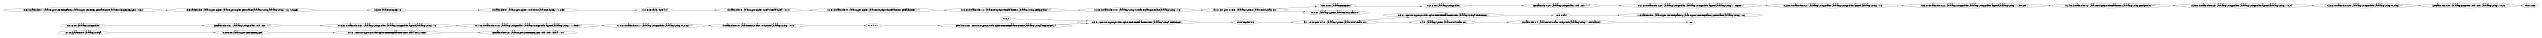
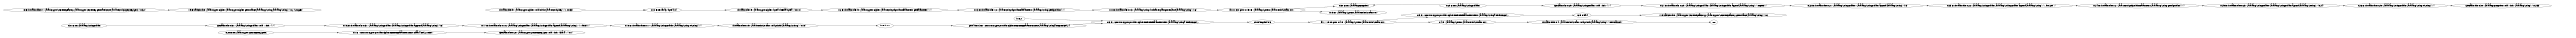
  digraph {
    rankdir=LR
-   "r27 := @parameter0: java.lang.String[]"
    "$r28 = new javax.crypto.spec.PBEKeySpec"
    "$r1 = <com.sun.crypto.provider.Cipher.PBE.PBEParametersTest: char[] PASSWORD>"
    "specialinvoke $r28.<javax.crypto.spec.PBEKeySpec: void <init>(char[])>($r1)"
    n5 [label="i1 = 2"]
    "$r3 = <com.sun.crypto.provider.Cipher.PBE.PBEParametersTest: java.lang.String[] PBE_ALGOS>"
    "$i0 = lengthof $r3"
    "if i1 >= $i0 goto $r4 = <java.lang.System: java.io.PrintStream out>"
    "$r5 = <com.sun.crypto.provider.Cipher.PBE.PBEParametersTest: java.lang.String[] PBE_ALGOS>"
    "$r4 = <java.lang.System: java.io.PrintStream out>"
    "r6 = $r5[i1]"
    "virtualinvoke $r4.<java.io.PrintStream: void println(java.lang.String)>(\"Test Passed\")"
    "r7 = staticinvoke <javax.crypto.SecretKeyFactory: javax.crypto.SecretKeyFactory getInstance(java.lang.String)>(r6)"
    "r8 = virtualinvoke r7.<javax.crypto.SecretKeyFactory: javax.crypto.SecretKey generateSecret(java.security.spec.KeySpec)>($r32)"
    "r9 = staticinvoke <javax.crypto.Cipher: javax.crypto.Cipher getInstance(java.lang.String,java.lang.String)>(r6, \"SunJCE\")"
-   "$r33 = (java.security.Key) r8"
    "virtualinvoke r9.<javax.crypto.Cipher: void init(int,java.security.Key)>(1, $r33)"
    "$r10 = newarray (byte)[10]"
    "virtualinvoke r9.<javax.crypto.Cipher: byte[] doFinal(byte[])>($r10)"
    "r12 = virtualinvoke r9.<javax.crypto.Cipher: java.security.AlgorithmParameters getParameters()>()"
    "$r13 = virtualinvoke r12.<java.security.AlgorithmParameters: java.lang.String getAlgorithm()>()"
    "$z0 = virtualinvoke $r13.<java.lang.String: boolean equalsIgnoreCase(java.lang.String)>(r6)"
    "if $z0 != 0 goto $r15 = <java.lang.System: java.io.PrintStream out>"
    "$r30 = new java.lang.Exception"
    "$r15 = <java.lang.System: java.io.PrintStream out>"
    "$r29 = new java.lang.StringBuilder"
    "specialinvoke $r29.<java.lang.StringBuilder: void <init>()>()"
    "$r21 = virtualinvoke $r29.<java.lang.StringBuilder: java.lang.StringBuilder append(java.lang.String)>(\"expect: \")"
    "$r22 = virtualinvoke $r21.<java.lang.StringBuilder: java.lang.StringBuilder append(java.lang.String)>(r6)"
    "$r23 = virtualinvoke $r22.<java.lang.StringBuilder: java.lang.StringBuilder append(java.lang.String)>(\", but got: \")"
    "$r24 = virtualinvoke r12.<java.security.AlgorithmParameters: java.lang.String getAlgorithm()>()"
    "$r25 = virtualinvoke $r23.<java.lang.StringBuilder: java.lang.StringBuilder append(java.lang.String)>($r24)"
    "$r26 = virtualinvoke $r25.<java.lang.StringBuilder: java.lang.String toString()>()"
    "specialinvoke $r30.<java.lang.Exception: void <init>(java.lang.String)>($r26)"
-   "throw $r30"
    "$r31 = new java.lang.StringBuilder"
    "specialinvoke $r31.<java.lang.StringBuilder: void <init>()>()"
    "$r16 = virtualinvoke $r31.<java.lang.StringBuilder: java.lang.StringBuilder append(java.lang.String)>(r6)"
    "$r17 = virtualinvoke $r16.<java.lang.StringBuilder: java.lang.StringBuilder append(java.lang.String)>(\"...done...\")"
    "$r18 = virtualinvoke $r17.<java.lang.StringBuilder: java.lang.String toString()>()"
    "virtualinvoke $r15.<java.io.PrintStream: void println(java.lang.String)>($r18)"
    "i1 = i1 + 1"
    "goto [?= $r3 = <com.sun.crypto.provider.Cipher.PBE.PBEParametersTest: java.lang.String[] PBE_ALGOS>]"
    n44 [label=out]
-   "r27 := @parameter0: java.lang.String[]" -> "$r28 = new javax.crypto.spec.PBEKeySpec"
    "$r28 = new javax.crypto.spec.PBEKeySpec" -> "$r1 = <com.sun.crypto.provider.Cipher.PBE.PBEParametersTest: char[] PASSWORD>"
    "$r1 = <com.sun.crypto.provider.Cipher.PBE.PBEParametersTest: char[] PASSWORD>" -> "specialinvoke $r28.<javax.crypto.spec.PBEKeySpec: void <init>(char[])>($r1)"
    n5 -> "$r3 = <com.sun.crypto.provider.Cipher.PBE.PBEParametersTest: java.lang.String[] PBE_ALGOS>"
    "$r3 = <com.sun.crypto.provider.Cipher.PBE.PBEParametersTest: java.lang.String[] PBE_ALGOS>" -> "$i0 = lengthof $r3"
    "$i0 = lengthof $r3" -> "if i1 >= $i0 goto $r4 = <java.lang.System: java.io.PrintStream out>"
    "if i1 >= $i0 goto $r4 = <java.lang.System: java.io.PrintStream out>" -> "$r5 = <com.sun.crypto.provider.Cipher.PBE.PBEParametersTest: java.lang.String[] PBE_ALGOS>"
    "if i1 >= $i0 goto $r4 = <java.lang.System: java.io.PrintStream out>" -> "$r4 = <java.lang.System: java.io.PrintStream out>"
    "$r5 = <com.sun.crypto.provider.Cipher.PBE.PBEParametersTest: java.lang.String[] PBE_ALGOS>" -> "r6 = $r5[i1]"
    "$r4 = <java.lang.System: java.io.PrintStream out>" -> "virtualinvoke $r4.<java.io.PrintStream: void println(java.lang.String)>(\"Test Passed\")"
    "r6 = $r5[i1]" -> "r7 = staticinvoke <javax.crypto.SecretKeyFactory: javax.crypto.SecretKeyFactory getInstance(java.lang.String)>(r6)"
    "virtualinvoke $r4.<java.io.PrintStream: void println(java.lang.String)>(\"Test Passed\")" -> n44
    "r8 = virtualinvoke r7.<javax.crypto.SecretKeyFactory: javax.crypto.SecretKey generateSecret(java.security.spec.KeySpec)>($r32)" -> "r9 = staticinvoke <javax.crypto.Cipher: javax.crypto.Cipher getInstance(java.lang.String,java.lang.String)>(r6, \"SunJCE\")"
-   "r9 = staticinvoke <javax.crypto.Cipher: javax.crypto.Cipher getInstance(java.lang.String,java.lang.String)>(r6, \"SunJCE\")" -> "$r33 = (java.security.Key) r8"
-   "$r33 = (java.security.Key) r8" -> "virtualinvoke r9.<javax.crypto.Cipher: void init(int,java.security.Key)>(1, $r33)"
    "virtualinvoke r9.<javax.crypto.Cipher: void init(int,java.security.Key)>(1, $r33)" -> "$r10 = newarray (byte)[10]"
    "$r10 = newarray (byte)[10]" -> "virtualinvoke r9.<javax.crypto.Cipher: byte[] doFinal(byte[])>($r10)"
    "virtualinvoke r9.<javax.crypto.Cipher: byte[] doFinal(byte[])>($r10)" -> "r12 = virtualinvoke r9.<javax.crypto.Cipher: java.security.AlgorithmParameters getParameters()>()"
    "r12 = virtualinvoke r9.<javax.crypto.Cipher: java.security.AlgorithmParameters getParameters()>()" -> "$r13 = virtualinvoke r12.<java.security.AlgorithmParameters: java.lang.String getAlgorithm()>()"
    "$r13 = virtualinvoke r12.<java.security.AlgorithmParameters: java.lang.String getAlgorithm()>()" -> "$z0 = virtualinvoke $r13.<java.lang.String: boolean equalsIgnoreCase(java.lang.String)>(r6)"
    "$z0 = virtualinvoke $r13.<java.lang.String: boolean equalsIgnoreCase(java.lang.String)>(r6)" -> "if $z0 != 0 goto $r15 = <java.lang.System: java.io.PrintStream out>"
    "if $z0 != 0 goto $r15 = <java.lang.System: java.io.PrintStream out>" -> "$r30 = new java.lang.Exception"
    "if $z0 != 0 goto $r15 = <java.lang.System: java.io.PrintStream out>" -> "$r15 = <java.lang.System: java.io.PrintStream out>"
-   "$r30 = new java.lang.Exception" -> "$r29 = new java.lang.StringBuilder"
+   "$r29 = new java.lang.StringBuilder" -> "$r30 = new java.lang.Exception"
    "$r29 = new java.lang.StringBuilder" -> "specialinvoke $r29.<java.lang.StringBuilder: void <init>()>()"
    "specialinvoke $r29.<java.lang.StringBuilder: void <init>()>()" -> "$r21 = virtualinvoke $r29.<java.lang.StringBuilder: java.lang.StringBuilder append(java.lang.String)>(\"expect: \")"
    "$r21 = virtualinvoke $r29.<java.lang.StringBuilder: java.lang.StringBuilder append(java.lang.String)>(\"expect: \")" -> "$r22 = virtualinvoke $r21.<java.lang.StringBuilder: java.lang.StringBuilder append(java.lang.String)>(r6)"
    "$r22 = virtualinvoke $r21.<java.lang.StringBuilder: java.lang.StringBuilder append(java.lang.String)>(r6)" -> "$r23 = virtualinvoke $r22.<java.lang.StringBuilder: java.lang.StringBuilder append(java.lang.String)>(\", but got: \")"
    "$r23 = virtualinvoke $r22.<java.lang.StringBuilder: java.lang.StringBuilder append(java.lang.String)>(\", but got: \")" -> "$r24 = virtualinvoke r12.<java.security.AlgorithmParameters: java.lang.String getAlgorithm()>()"
    "$r24 = virtualinvoke r12.<java.security.AlgorithmParameters: java.lang.String getAlgorithm()>()" -> "$r25 = virtualinvoke $r23.<java.lang.StringBuilder: java.lang.StringBuilder append(java.lang.String)>($r24)"
    "$r25 = virtualinvoke $r23.<java.lang.StringBuilder: java.lang.StringBuilder append(java.lang.String)>($r24)" -> "$r26 = virtualinvoke $r25.<java.lang.StringBuilder: java.lang.String toString()>()"
    "$r26 = virtualinvoke $r25.<java.lang.StringBuilder: java.lang.String toString()>()" -> "specialinvoke $r30.<java.lang.Exception: void <init>(java.lang.String)>($r26)"
-   "specialinvoke $r30.<java.lang.Exception: void <init>(java.lang.String)>($r26)" -> "throw $r30"
    "$r31 = new java.lang.StringBuilder" -> "specialinvoke $r31.<java.lang.StringBuilder: void <init>()>()"
    "specialinvoke $r31.<java.lang.StringBuilder: void <init>()>()" -> "$r16 = virtualinvoke $r31.<java.lang.StringBuilder: java.lang.StringBuilder append(java.lang.String)>(r6)"
    "$r16 = virtualinvoke $r31.<java.lang.StringBuilder: java.lang.StringBuilder append(java.lang.String)>(r6)" -> "$r17 = virtualinvoke $r16.<java.lang.StringBuilder: java.lang.StringBuilder append(java.lang.String)>(\"...done...\")"
    "$r17 = virtualinvoke $r16.<java.lang.StringBuilder: java.lang.StringBuilder append(java.lang.String)>(\"...done...\")" -> "$r18 = virtualinvoke $r17.<java.lang.StringBuilder: java.lang.String toString()>()"
    "$r18 = virtualinvoke $r17.<java.lang.StringBuilder: java.lang.String toString()>()" -> "virtualinvoke $r15.<java.io.PrintStream: void println(java.lang.String)>($r18)"
    "virtualinvoke $r15.<java.io.PrintStream: void println(java.lang.String)>($r18)" -> "i1 = i1 + 1"
    "i1 = i1 + 1" -> "goto [?= $r3 = <com.sun.crypto.provider.Cipher.PBE.PBEParametersTest: java.lang.String[] PBE_ALGOS>]"
    "goto [?= $r3 = <com.sun.crypto.provider.Cipher.PBE.PBEParametersTest: java.lang.String[] PBE_ALGOS>]" -> "$r3 = <com.sun.crypto.provider.Cipher.PBE.PBEParametersTest: java.lang.String[] PBE_ALGOS>"
  }
